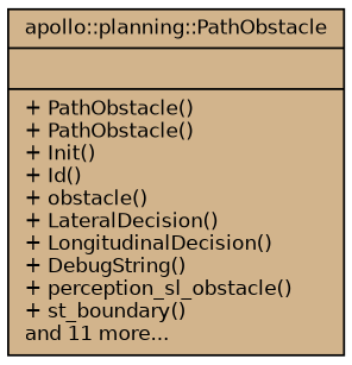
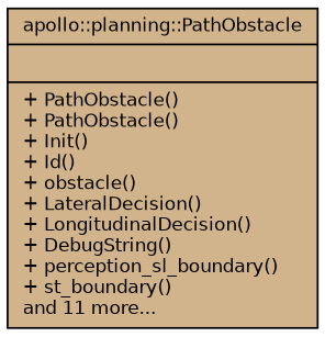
  digraph {
-   n1 [color=black fillcolor=tan fontcolor=black fontname=Helvetica fontsize=10 height=0.2 label="{apollo::planning::PathObstacle\n||+ PathObstacle()\l+ PathObstacle()\l+ Init()\l+ Id()\l+ obstacle()\l+ LateralDecision()\l+ LongitudinalDecision()\l+ DebugString()\l+ perception_sl_obstacle()\l+ st_boundary()\land 11 more...\l}" shape=record style=filled width=0.4]
+   n1 [color=black fillcolor=tan fontcolor=black fontname=Helvetica fontsize=10 height=0.2 label="{apollo::planning::PathObstacle\n||+ PathObstacle()\l+ PathObstacle()\l+ Init()\l+ Id()\l+ obstacle()\l+ LateralDecision()\l+ LongitudinalDecision()\l+ DebugString()\l+ perception_sl_boundary()\l+ st_boundary()\land 11 more...\l}" shape=record style=filled width=0.4]
  }
